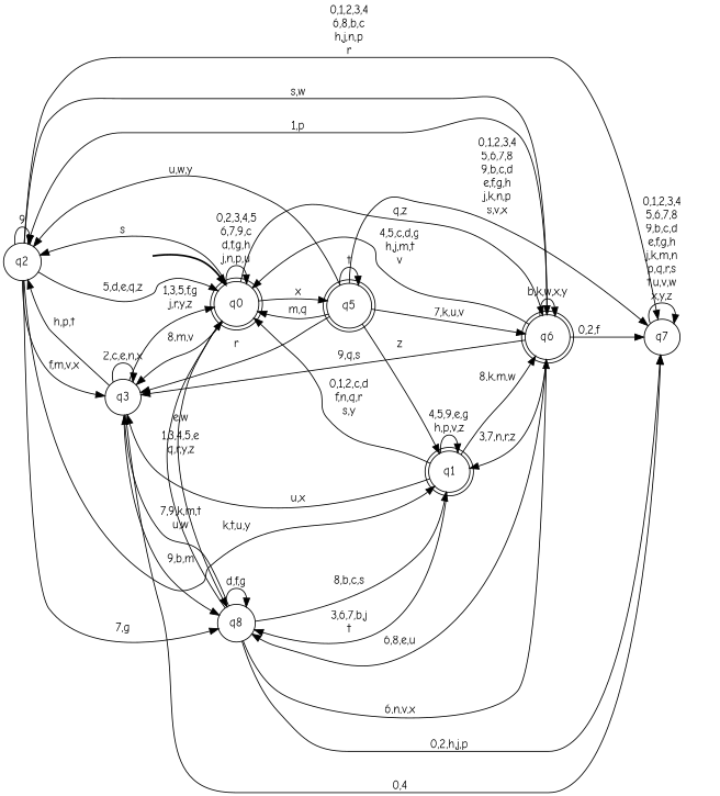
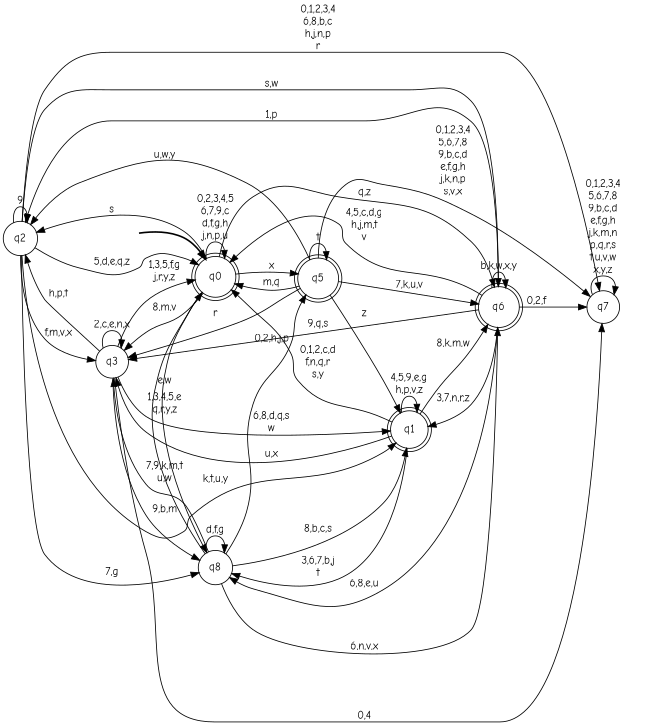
  digraph {
    fontname="Comic Neue"
    rankdir=LR
    node [fontname="Comic Neue" shape=doublecircle style="rounded,filled" color=black fillcolor=white]
    edge [fontname="Comic Neue"]
    __start0 [height=0 shape=none style=invis width=0 color="" fillcolor=""]
    n2 [label=q0]
    n3 [label=q2 shape=circle style=filled]
    n4 [label=q3 shape=circle style=filled]
    n5 [label=q8 shape=circle style=filled]
    n6 [label=q5]
    n7 [label=q6]
    n8 [label=q1]
    n9 [label=q7 shape=circle style=filled]
    subgraph cluster_1 {
      nodesep=0.15
      ranksep=0.15
      style=invis
      __start0
      n2
    }
    __start0 -> n2 [penwidth=2]
    n2 -> n2 [label="0,2,3,4,5\n6,7,9,c\nd,f,g,h\nj,n,p,u"]
    n2 -> n3 [label=s]
    n2 -> n4 [label="8,m,v"]
    n2 -> n5 [label="e,w"]
    n2 -> n6 [label=x]
    n2 -> n7 [label="q,z"]
    n3 -> n2 [label="5,d,e,q,z"]
    n3 -> n3 [label=9]
    n3 -> n4 [label="f,m,v,x"]
    n3 -> n5 [label="7,g"]
    n3 -> n7 [label="s,w"]
    n3 -> n8 [label="k,t,u,y"]
    n3 -> n9 [label="0,1,2,3,4\n6,8,b,c\nh,j,n,p\nr"]
    n4 -> n2 [label="1,3,5,f,g\nj,r,y,z"]
    n4 -> n3 [label="h,p,t"]
    n4 -> n4 [label="2,c,e,n,x"]
    n4 -> n5 [label="9,b,m"]
+   n4 -> n8 [label="6,8,d,q,s\nw"]
    n4 -> n9 [label="0,4"]
    n5 -> n2 [label="1,3,4,5,e\nq,r,y,z"]
    n5 -> n4 [label="7,9,k,m,t\nu,w"]
    n5 -> n5 [label="d,f,g"]
    n5 -> n7 [label="6,n,v,x"]
    n5 -> n8 [label="8,b,c,s"]
-   n5 -> n9 [label="0,2,h,j,p"]
+   n5 -> n6 [label="0,2,h,j,p"]
    n6 -> n2 [label="m,q"]
    n6 -> n3 [label="u,w,y"]
    n6 -> n4 [label=r]
    n6 -> n6 [label=t]
    n6 -> n7 [label="7,k,u,v"]
    n6 -> n8 [label=z]
    n6 -> n9 [label="0,1,2,3,4\n5,6,7,8\n9,b,c,d\ne,f,g,h\nj,k,n,p\ns,v,x"]
    n7 -> n2 [label="4,5,c,d,g\nh,j,m,t\nv"]
    n7 -> n3 [label="1,p"]
    n7 -> n4 [label="9,q,s"]
    n7 -> n5 [label="6,8,e,u"]
    n7 -> n7 [label="b,k,w,x,y"]
    n7 -> n8 [label="3,7,n,r,z"]
    n7 -> n9 [label="0,2,f"]
    n8 -> n2 [label="0,1,2,c,d\nf,n,q,r\ns,y"]
    n8 -> n4 [label="u,x"]
    n8 -> n5 [label="3,6,7,b,j\nt"]
    n8 -> n7 [label="8,k,m,w"]
    n8 -> n8 [label="4,5,9,e,g\nh,p,v,z"]
    n9 -> n9 [label="0,1,2,3,4\n5,6,7,8\n9,b,c,d\ne,f,g,h\nj,k,m,n\np,q,r,s\nt,u,v,w\nx,y,z"]
  }
